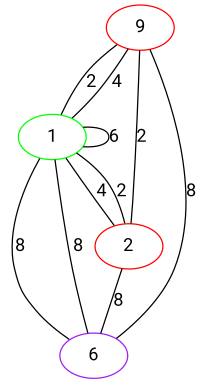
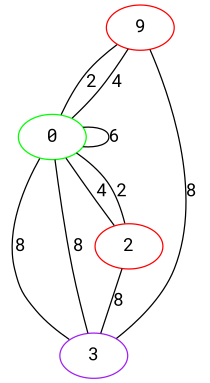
  graph {
    fontname="Roboto Mono"
    node [color=red fontname="Roboto Mono" weight=1]
    edge [fontname="Roboto Mono"]
    n1 [label=9]
-   1 [color=green weight=2]
+   1 [color=green weight=2 label=0]
    2
-   3 [color=purple weight=4 label=6]
+   3 [color=purple weight=4]
    n1 -- 1 [label=2]
    n1 -- 1 [label=4]
-   n1 -- 2 [label=2]
    n1 -- 3 [label=8]
    1 -- 1 [label=6]
    1 -- 2 [label=4]
    1 -- 2 [label=2]
    1 -- 3 [label=8]
    1 -- 3 [label=8]
    2 -- 3 [label=8]
  }
